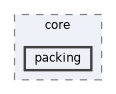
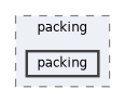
  digraph {
    compound=true
    fontname="DejaVu Sans"
    n1 [color=grey25 fillcolor="#edf0f7" fontname="DejaVu Sans" fontsize=10 height=0.2 label=packing shape=box style="filled,bold" width=0.4]
    subgraph cluster_1 {
      bgcolor="#edf0f7"
      fontsize=10
-     label=core
+     label=packing
      pencolor=grey50
      style="filled,dashed"
      n1
    }
  }
